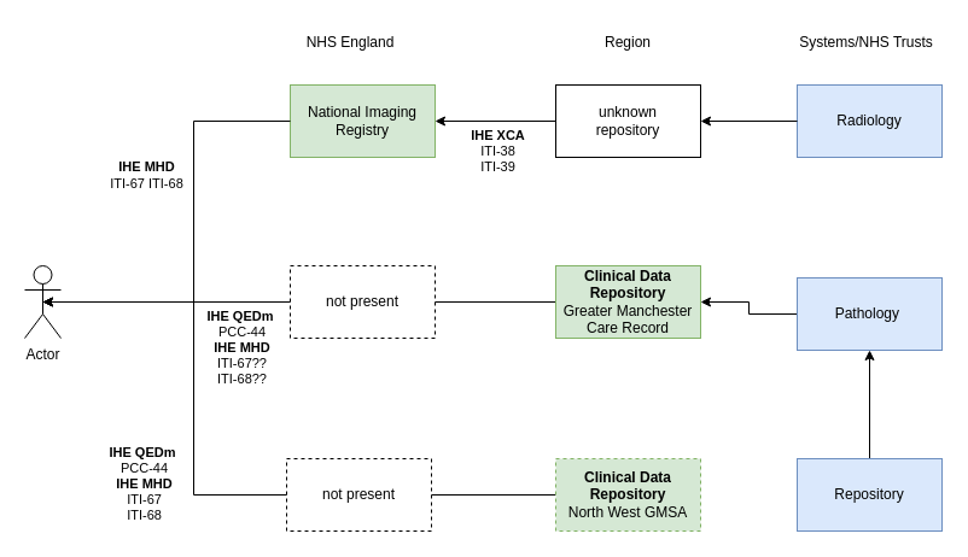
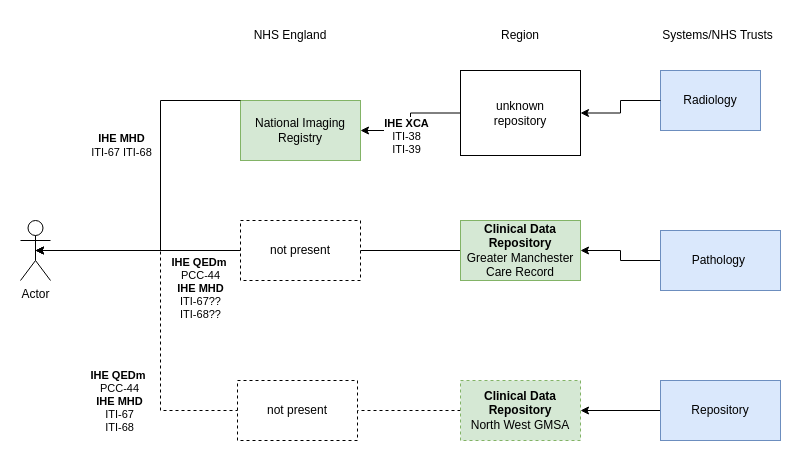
  <mxCell id="0" />
  <mxCell id="1" parent="0" />
  <mxCell id="2" style="edgeStyle=orthogonalEdgeStyle;rounded=0;orthogonalLoop=1;jettySize=auto;html=1;" edge="1" parent="1" source="18" target="12"><mxGeometry relative="1" as="geometry" /></mxCell>
  <mxCell id="3" value="&lt;b&gt;IHE XCA&lt;/b&gt;&lt;br&gt;ITI-38&lt;br&gt;ITI-39" style="edgeLabel;html=1;align=center;verticalAlign=middle;resizable=0;points=[];" connectable="0" vertex="1" parent="2"><mxGeometry x="-0.145" y="1" relative="1" as="geometry"><mxPoint x="-6" y="23" as="offset" /></mxGeometry></mxCell>
- <mxCell id="4" value="Radiology" style="rounded=0;whiteSpace=wrap;html=1;fillColor=#dae8fc;strokeColor=#6c8ebf;" vertex="1" parent="1"><mxGeometry x="660" y="70" width="120" height="60" as="geometry" /></mxCell>
+ <mxCell id="4" value="Radiology" style="rounded=0;whiteSpace=wrap;html=1;fillColor=#dae8fc;strokeColor=#6c8ebf;" vertex="1" parent="1"><mxGeometry x="660" y="70" width="100" height="60" as="geometry" /></mxCell>
  <mxCell id="5" style="edgeStyle=orthogonalEdgeStyle;rounded=0;orthogonalLoop=1;jettySize=auto;html=1;entryX=0.5;entryY=0.5;entryDx=0;entryDy=0;entryPerimeter=0;" edge="1" parent="1" source="7" target="14"><mxGeometry relative="1" as="geometry" /></mxCell>
  <mxCell id="6" value="&lt;b&gt;IHE QEDm&lt;/b&gt;&amp;nbsp;&lt;div&gt;PCC-44&lt;br&gt;&lt;b&gt;IHE MHD&lt;/b&gt;&lt;br&gt;ITI-67??&lt;br&gt;ITI-68??&lt;/div&gt;" style="edgeLabel;html=1;align=center;verticalAlign=middle;resizable=0;points=[];" connectable="0" vertex="1" parent="5"><mxGeometry x="-0.164" y="2" relative="1" as="geometry"><mxPoint x="-83" y="35" as="offset" /></mxGeometry></mxCell>
  <mxCell id="7" value="&lt;b&gt;Clinical Data Repository&lt;/b&gt;&lt;br&gt;Greater Manchester Care Record" style="rounded=0;whiteSpace=wrap;html=1;fillColor=#d5e8d4;strokeColor=#82b366;" vertex="1" parent="1"><mxGeometry x="460" y="220" width="120" height="60" as="geometry" /></mxCell>
- <mxCell id="8" style="edgeStyle=orthogonalEdgeStyle;rounded=0;orthogonalLoop=1;jettySize=auto;html=1;entryX=0.5;entryY=0.5;entryDx=0;entryDy=0;entryPerimeter=0;" edge="1" parent="1" source="10" target="14"><mxGeometry relative="1" as="geometry"><Array as="points"><mxPoint x="160" y="410" /><mxPoint x="160" y="250" /></Array></mxGeometry></mxCell>
+ <mxCell id="8" style="edgeStyle=orthogonalEdgeStyle;rounded=0;orthogonalLoop=1;jettySize=auto;html=1;entryX=0.5;entryY=0.5;entryDx=0;entryDy=0;entryPerimeter=0;dashed=1;" edge="1" parent="1" source="10" target="14"><mxGeometry relative="1" as="geometry"><Array as="points"><mxPoint x="160" y="410" /><mxPoint x="160" y="250" /></Array></mxGeometry></mxCell>
  <mxCell id="9" value="&lt;b&gt;IHE QEDm&lt;/b&gt;&amp;nbsp;&lt;div&gt;PCC-44&lt;br&gt;&lt;b&gt;IHE MHD&lt;/b&gt;&lt;br&gt;ITI-67&lt;br&gt;ITI-68&lt;/div&gt;" style="edgeLabel;html=1;align=center;verticalAlign=middle;resizable=0;points=[];" connectable="0" vertex="1" parent="8"><mxGeometry x="-0.345" y="-1" relative="1" as="geometry"><mxPoint x="-150" y="-9" as="offset" /></mxGeometry></mxCell>
  <mxCell id="10" value="&lt;b&gt;Clinical Data Repository&lt;/b&gt;&lt;br&gt;North West GMSA" style="rounded=0;whiteSpace=wrap;html=1;fillColor=#d5e8d4;strokeColor=#82b366;dashed=1;" vertex="1" parent="1"><mxGeometry x="460" y="380" width="120" height="60" as="geometry" /></mxCell>
  <mxCell id="11" value="not present" style="rounded=0;whiteSpace=wrap;html=1;dashed=1;" vertex="1" parent="1"><mxGeometry x="240" y="220" width="120" height="60" as="geometry" /></mxCell>
- <mxCell id="12" value="National Imaging Registry" style="rounded=0;whiteSpace=wrap;html=1;fillColor=#d5e8d4;strokeColor=#82b366;" vertex="1" parent="1"><mxGeometry x="240" y="70" width="120" height="60" as="geometry" /></mxCell>
+ <mxCell id="12" value="National Imaging Registry" style="rounded=0;whiteSpace=wrap;html=1;fillColor=#d5e8d4;strokeColor=#82b366;" vertex="1" parent="1"><mxGeometry x="240" y="100" width="120" height="60" as="geometry" /></mxCell>
  <mxCell id="13" value="not present" style="rounded=0;whiteSpace=wrap;html=1;dashed=1;" vertex="1" parent="1"><mxGeometry x="237" y="380" width="120" height="60" as="geometry" /></mxCell>
  <mxCell id="14" value="Actor" style="shape=umlActor;verticalLabelPosition=bottom;verticalAlign=top;html=1;outlineConnect=0;" vertex="1" parent="1"><mxGeometry x="20" y="220" width="30" height="60" as="geometry" /></mxCell>
  <mxCell id="15" style="edgeStyle=orthogonalEdgeStyle;rounded=0;orthogonalLoop=1;jettySize=auto;html=1;entryX=0.5;entryY=0.5;entryDx=0;entryDy=0;entryPerimeter=0;" edge="1" parent="1" source="12" target="14"><mxGeometry relative="1" as="geometry"><Array as="points"><mxPoint x="160" y="100" /><mxPoint x="160" y="250" /></Array></mxGeometry></mxCell>
  <mxCell id="16" value="&lt;b&gt;IHE MHD&lt;/b&gt; &lt;br&gt;ITI-67 ITI-68" style="edgeLabel;html=1;align=center;verticalAlign=middle;resizable=0;points=[];" connectable="0" vertex="1" parent="15"><mxGeometry x="-0.27" y="2" relative="1" as="geometry"><mxPoint x="-42" y="-6" as="offset" /></mxGeometry></mxCell>
  <mxCell id="17" value="" style="edgeStyle=orthogonalEdgeStyle;rounded=0;orthogonalLoop=1;jettySize=auto;html=1;" edge="1" parent="1" source="4" target="18"><mxGeometry relative="1" as="geometry"><mxPoint x="660" y="100" as="sourcePoint" /><mxPoint x="350" y="100" as="targetPoint" /></mxGeometry></mxCell>
- <mxCell id="18" value="unknown&lt;br&gt;repository" style="rounded=0;whiteSpace=wrap;html=1;" vertex="1" parent="1"><mxGeometry x="460" y="70" width="120" height="60" as="geometry" /></mxCell>
+ <mxCell id="18" value="unknown&lt;br&gt;repository" style="rounded=0;whiteSpace=wrap;html=1;" vertex="1" parent="1"><mxGeometry x="460" y="70" width="120" height="85" as="geometry" /></mxCell>
  <mxCell id="19" style="edgeStyle=orthogonalEdgeStyle;rounded=0;orthogonalLoop=1;jettySize=auto;html=1;" edge="1" parent="1" source="20" target="7"><mxGeometry relative="1" as="geometry" /></mxCell>
  <mxCell id="20" value="Pathology&amp;nbsp;" style="rounded=0;whiteSpace=wrap;html=1;fillColor=#dae8fc;strokeColor=#6c8ebf;" vertex="1" parent="1"><mxGeometry x="660" y="230" width="120" height="60" as="geometry" /></mxCell>
- <mxCell id="21" style="edgeStyle=orthogonalEdgeStyle;rounded=0;orthogonalLoop=1;jettySize=auto;html=1;" edge="1" parent="1" source="22" target="20"><mxGeometry relative="1" as="geometry" /></mxCell>
+ <mxCell id="21" style="edgeStyle=orthogonalEdgeStyle;rounded=0;orthogonalLoop=1;jettySize=auto;html=1;entryX=1;entryY=0.5;entryDx=0;entryDy=0;" edge="1" parent="1" source="22" target="10"><mxGeometry relative="1" as="geometry" /></mxCell>
  <mxCell id="22" value="Repository" style="rounded=0;whiteSpace=wrap;html=1;fillColor=#dae8fc;strokeColor=#6c8ebf;" vertex="1" parent="1"><mxGeometry x="660" y="380" width="120" height="60" as="geometry" /></mxCell>
  <mxCell id="23" value="NHS England" style="text;html=1;align=center;verticalAlign=middle;whiteSpace=wrap;rounded=0;" vertex="1" parent="1"><mxGeometry x="235" y="20" width="110" height="30" as="geometry" /></mxCell>
  <mxCell id="24" value="Region" style="text;html=1;align=center;verticalAlign=middle;whiteSpace=wrap;rounded=0;" vertex="1" parent="1"><mxGeometry x="465" y="20" width="110" height="30" as="geometry" /></mxCell>
  <mxCell id="25" value="Systems/NHS Trusts" style="text;html=1;align=center;verticalAlign=middle;whiteSpace=wrap;rounded=0;" vertex="1" parent="1"><mxGeometry x="655" y="20" width="125" height="30" as="geometry" /></mxCell>
